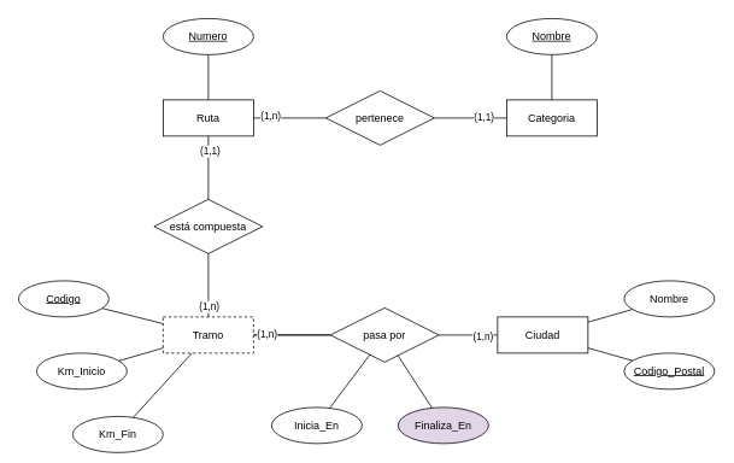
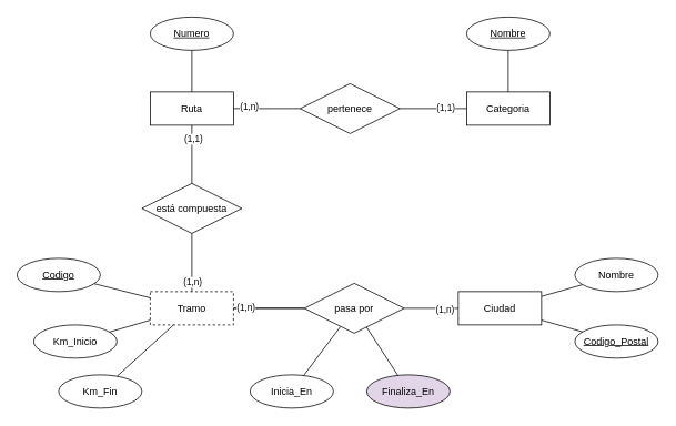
  <mxCell id="0" />
  <mxCell id="1" parent="0" />
  <mxCell id="2" value="Ruta" style="whiteSpace=wrap;html=1;align=center;" parent="1" vertex="1"><mxGeometry x="180" y="110" width="100" height="40" as="geometry" /></mxCell>
  <mxCell id="3" value="Tramo" style="whiteSpace=wrap;html=1;align=center;dashed=1;" parent="1" vertex="1"><mxGeometry x="180" y="350" width="100" height="40" as="geometry" /></mxCell>
  <mxCell id="4" value="Ciudad" style="whiteSpace=wrap;html=1;align=center;" parent="1" vertex="1"><mxGeometry x="550" y="350" width="100" height="40" as="geometry" /></mxCell>
  <mxCell id="5" value="Categoria" style="whiteSpace=wrap;html=1;align=center;" parent="1" vertex="1"><mxGeometry x="560" y="110" width="100" height="40" as="geometry" /></mxCell>
  <mxCell id="6" value="pertenece" style="shape=rhombus;perimeter=rhombusPerimeter;whiteSpace=wrap;html=1;align=center;" parent="1" vertex="1"><mxGeometry x="360" y="100" width="120" height="60" as="geometry" /></mxCell>
  <mxCell id="7" value="" style="edgeStyle=none;rounded=0;orthogonalLoop=1;jettySize=auto;html=1;endArrow=none;endFill=0;" parent="1" source="8" target="3" edge="1"><mxGeometry relative="1" as="geometry" /></mxCell>
  <mxCell id="8" value="pasa por" style="shape=rhombus;perimeter=rhombusPerimeter;whiteSpace=wrap;html=1;align=center;" parent="1" vertex="1"><mxGeometry x="365" y="340" width="120" height="60" as="geometry" /></mxCell>
  <mxCell id="9" value="está compuesta" style="shape=rhombus;perimeter=rhombusPerimeter;whiteSpace=wrap;html=1;align=center;" parent="1" vertex="1"><mxGeometry x="170" y="220" width="120" height="60" as="geometry" /></mxCell>
  <mxCell id="10" value="" style="endArrow=none;html=1;rounded=0;" parent="1" source="2" target="6" edge="1"><mxGeometry relative="1" as="geometry"><mxPoint x="280" y="130" as="sourcePoint" /><mxPoint x="520" y="250" as="targetPoint" /></mxGeometry></mxCell>
  <mxCell id="11" value="(1,n)" style="edgeLabel;html=1;align=center;verticalAlign=middle;resizable=0;points=[];" parent="10" vertex="1" connectable="0"><mxGeometry x="-0.543" y="3" relative="1" as="geometry"><mxPoint as="offset" /></mxGeometry></mxCell>
  <mxCell id="12" value="" style="endArrow=none;html=1;rounded=0;" parent="1" source="6" target="5" edge="1"><mxGeometry relative="1" as="geometry"><mxPoint x="360" y="250" as="sourcePoint" /><mxPoint x="520" y="250" as="targetPoint" /></mxGeometry></mxCell>
  <mxCell id="13" value="(1,1)" style="edgeLabel;html=1;align=center;verticalAlign=middle;resizable=0;points=[];" parent="12" vertex="1" connectable="0"><mxGeometry x="0.35" y="2" relative="1" as="geometry"><mxPoint as="offset" /></mxGeometry></mxCell>
  <mxCell id="14" value="" style="endArrow=none;html=1;rounded=0;" parent="1" source="9" target="3" edge="1"><mxGeometry relative="1" as="geometry"><mxPoint x="230" y="240" as="sourcePoint" /><mxPoint x="360" y="370" as="targetPoint" /></mxGeometry></mxCell>
  <mxCell id="15" value="(1,n)" style="edgeLabel;html=1;align=center;verticalAlign=middle;resizable=0;points=[];" parent="14" vertex="1" connectable="0"><mxGeometry x="0.658" relative="1" as="geometry"><mxPoint as="offset" /></mxGeometry></mxCell>
  <mxCell id="16" value="" style="endArrow=none;html=1;rounded=0;" parent="1" source="8" target="4" edge="1"><mxGeometry relative="1" as="geometry"><mxPoint x="470" y="290" as="sourcePoint" /><mxPoint x="630" y="290" as="targetPoint" /></mxGeometry></mxCell>
  <mxCell id="17" value="(1,n)" style="edgeLabel;html=1;align=center;verticalAlign=middle;resizable=0;points=[];" parent="16" vertex="1" connectable="0"><mxGeometry x="0.464" y="-1" relative="1" as="geometry"><mxPoint as="offset" /></mxGeometry></mxCell>
  <mxCell id="18" value="" style="endArrow=none;html=1;rounded=0;" parent="1" source="3" target="8" edge="1"><mxGeometry relative="1" as="geometry"><mxPoint x="360" y="170" as="sourcePoint" /><mxPoint x="520" y="170" as="targetPoint" /></mxGeometry></mxCell>
  <mxCell id="19" value="(1,n)" style="edgeLabel;html=1;align=center;verticalAlign=middle;resizable=0;points=[];" parent="18" vertex="1" connectable="0"><mxGeometry x="-0.67" y="2" relative="1" as="geometry"><mxPoint as="offset" /></mxGeometry></mxCell>
  <mxCell id="20" value="" style="endArrow=none;html=1;rounded=0;" parent="1" source="2" target="9" edge="1"><mxGeometry relative="1" as="geometry"><mxPoint x="360" y="250" as="sourcePoint" /><mxPoint x="230" y="250" as="targetPoint" /></mxGeometry></mxCell>
  <mxCell id="21" value="(1,1)" style="edgeLabel;html=1;align=center;verticalAlign=middle;resizable=0;points=[];" parent="20" vertex="1" connectable="0"><mxGeometry x="-0.536" y="1" relative="1" as="geometry"><mxPoint as="offset" /></mxGeometry></mxCell>
  <mxCell id="22" value="Numero" style="ellipse;whiteSpace=wrap;html=1;align=center;fontStyle=4" parent="1" vertex="1"><mxGeometry x="180" y="20" width="100" height="40" as="geometry" /></mxCell>
  <mxCell id="23" value="Nombre" style="ellipse;whiteSpace=wrap;html=1;align=center;fontStyle=4" parent="1" vertex="1"><mxGeometry x="560" y="20" width="100" height="40" as="geometry" /></mxCell>
  <mxCell id="24" value="" style="endArrow=none;html=1;rounded=0;" parent="1" source="4" target="25" edge="1"><mxGeometry relative="1" as="geometry"><mxPoint x="360" y="170" as="sourcePoint" /><mxPoint x="520" y="170" as="targetPoint" /></mxGeometry></mxCell>
  <mxCell id="25" value="Nombre" style="ellipse;whiteSpace=wrap;html=1;align=center;" parent="1" vertex="1"><mxGeometry x="690" y="310" width="100" height="40" as="geometry" /></mxCell>
  <mxCell id="26" value="Codigo_Postal" style="ellipse;whiteSpace=wrap;html=1;align=center;fontStyle=4" parent="1" vertex="1"><mxGeometry x="690" y="390" width="100" height="40" as="geometry" /></mxCell>
- <mxCell id="27" value="Km_Fin" style="ellipse;whiteSpace=wrap;html=1;align=center;" parent="1" vertex="1"><mxGeometry x="80" y="460" width="100" height="40" as="geometry" /></mxCell>
+ <mxCell id="27" value="Km_Fin" style="ellipse;whiteSpace=wrap;html=1;align=center;" parent="1" vertex="1"><mxGeometry x="70" y="450" width="100" height="40" as="geometry" /></mxCell>
  <mxCell id="28" value="Inicia_En" style="ellipse;whiteSpace=wrap;html=1;align=center;" parent="1" vertex="1"><mxGeometry x="300" y="450" width="100" height="40" as="geometry" /></mxCell>
  <mxCell id="29" value="Finaliza_En" style="ellipse;whiteSpace=wrap;html=1;align=center;fillColor=#e1d5e7;" parent="1" vertex="1"><mxGeometry x="440" y="450" width="100" height="40" as="geometry" /></mxCell>
  <mxCell id="30" value="" style="endArrow=none;html=1;rounded=0;" parent="1" source="4" target="26" edge="1"><mxGeometry relative="1" as="geometry"><mxPoint x="360" y="250" as="sourcePoint" /><mxPoint x="520" y="250" as="targetPoint" /></mxGeometry></mxCell>
  <mxCell id="31" value="Km_Inicio" style="ellipse;whiteSpace=wrap;html=1;align=center;" parent="1" vertex="1"><mxGeometry x="40" y="390" width="100" height="40" as="geometry" /></mxCell>
  <mxCell id="32" value="Codigo" style="ellipse;whiteSpace=wrap;html=1;align=center;fontStyle=4;" parent="1" vertex="1"><mxGeometry x="20" y="310" width="100" height="40" as="geometry" /></mxCell>
  <mxCell id="33" value="" style="endArrow=none;html=1;rounded=0;" parent="1" source="23" target="5" edge="1"><mxGeometry relative="1" as="geometry"><mxPoint x="410" y="220" as="sourcePoint" /><mxPoint x="570" y="220" as="targetPoint" /></mxGeometry></mxCell>
  <mxCell id="34" value="" style="endArrow=none;html=1;rounded=0;" parent="1" source="32" target="3" edge="1"><mxGeometry relative="1" as="geometry"><mxPoint x="140" y="340" as="sourcePoint" /><mxPoint x="300" y="340" as="targetPoint" /></mxGeometry></mxCell>
  <mxCell id="35" value="" style="endArrow=none;html=1;rounded=0;" parent="1" source="8" target="29" edge="1"><mxGeometry relative="1" as="geometry"><mxPoint x="430" y="180" as="sourcePoint" /><mxPoint x="590" y="180" as="targetPoint" /></mxGeometry></mxCell>
  <mxCell id="36" value="" style="endArrow=none;html=1;rounded=0;" parent="1" source="28" target="8" edge="1"><mxGeometry relative="1" as="geometry"><mxPoint x="380" y="210" as="sourcePoint" /><mxPoint x="400" y="380" as="targetPoint" /></mxGeometry></mxCell>
  <mxCell id="37" value="" style="endArrow=none;html=1;rounded=0;" parent="1" source="31" target="3" edge="1"><mxGeometry relative="1" as="geometry"><mxPoint x="290" y="260" as="sourcePoint" /><mxPoint x="190" y="390" as="targetPoint" /></mxGeometry></mxCell>
  <mxCell id="38" value="" style="endArrow=none;html=1;rounded=0;" parent="1" source="27" target="3" edge="1"><mxGeometry relative="1" as="geometry"><mxPoint x="360" y="230" as="sourcePoint" /><mxPoint x="520" y="230" as="targetPoint" /></mxGeometry></mxCell>
  <mxCell id="39" value="" style="endArrow=none;html=1;rounded=0;" parent="1" source="22" target="2" edge="1"><mxGeometry relative="1" as="geometry"><mxPoint x="240" y="30" as="sourcePoint" /><mxPoint x="540" y="330" as="targetPoint" /></mxGeometry></mxCell>
